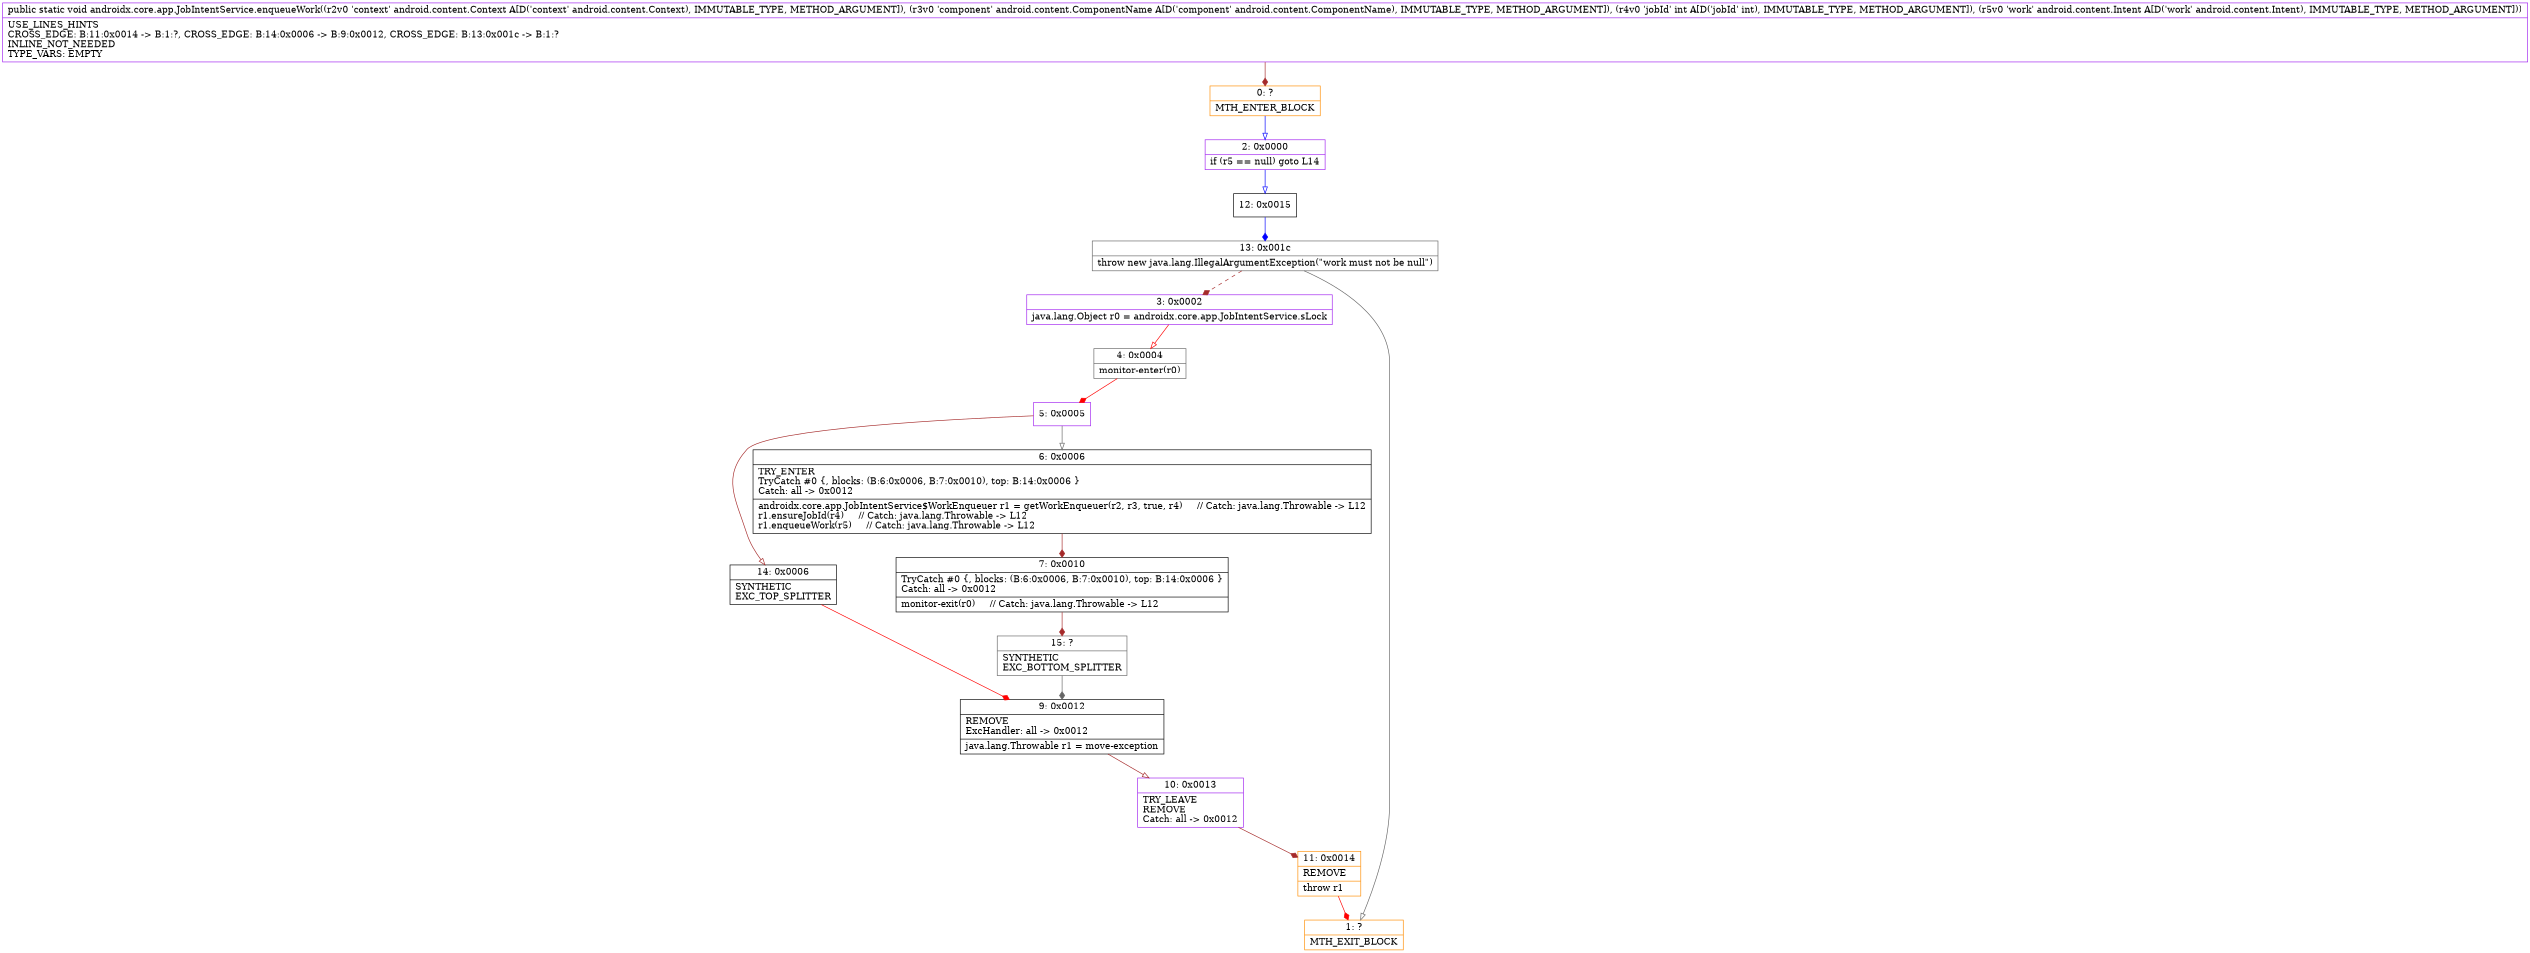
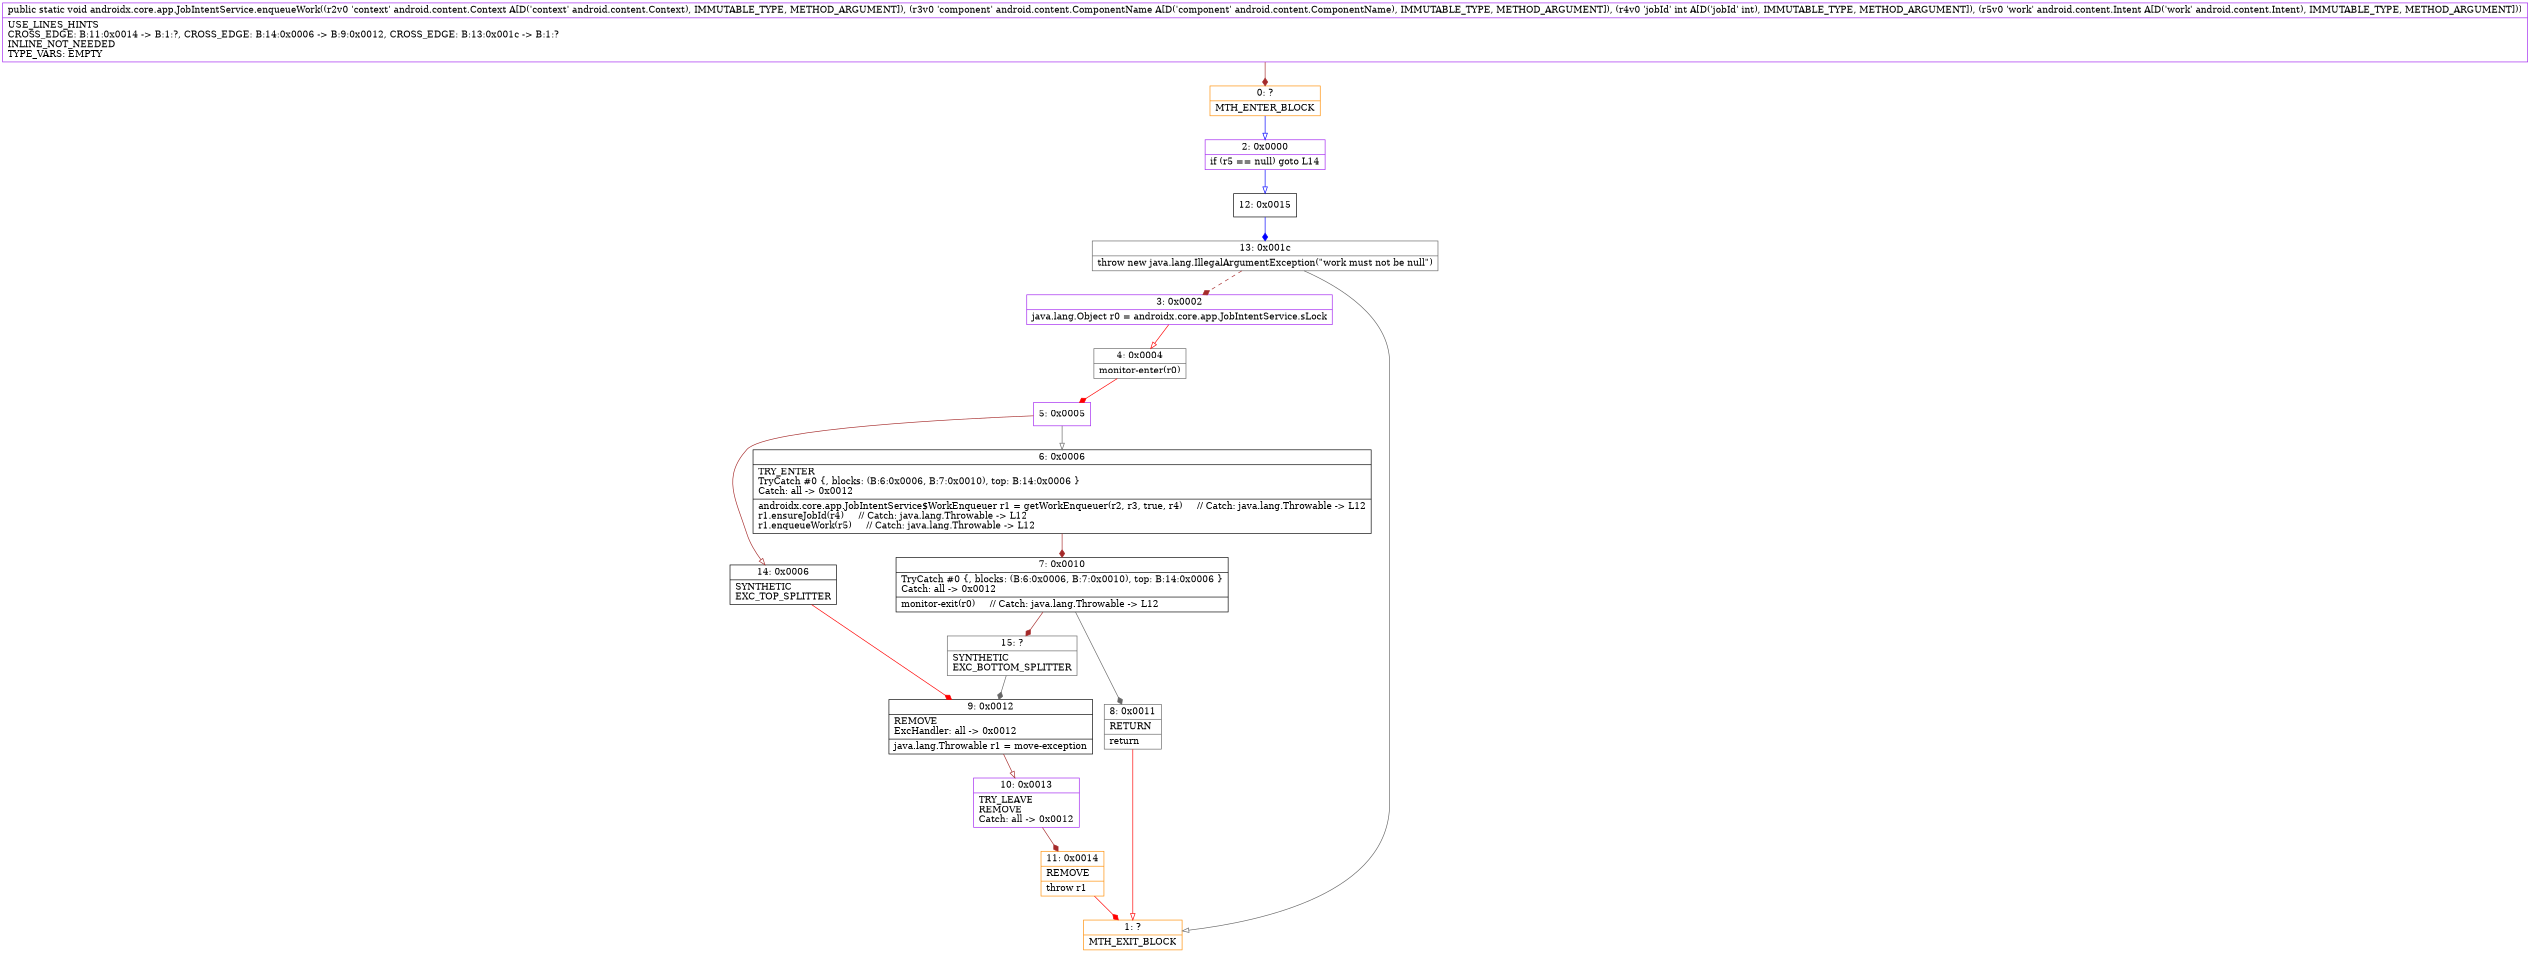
  digraph {
    node [color=purple shape=record]
    edge [arrowhead=diamond color=brown]
    n1 [color=darkorange label="{0\:\ ?|MTH_ENTER_BLOCK\l}"]
    n2 [label="{2\:\ 0x0000|if (r5 == null) goto L14\l}"]
    n3 [color=black label="{12\:\ 0x0015}"]
    n4 [label="{3\:\ 0x0002|java.lang.Object r0 = androidx.core.app.JobIntentService.sLock\l}"]
    n5 [color=gray40 label="{4\:\ 0x0004|monitor\-enter(r0)\l}"]
    n6 [color=gray40 label="{13\:\ 0x001c|throw new java.lang.IllegalArgumentException(\"work must not be null\")\l}"]
    n7 [label="{5\:\ 0x0005}"]
    n8 [color=black label="{14\:\ 0x0006|SYNTHETIC\lEXC_TOP_SPLITTER\l}"]
    n9 [color=black label="{6\:\ 0x0006|TRY_ENTER\lTryCatch #0 \{, blocks: (B:6:0x0006, B:7:0x0010), top: B:14:0x0006 \}\lCatch: all \-\> 0x0012\l|androidx.core.app.JobIntentService$WorkEnqueuer r1 = getWorkEnqueuer(r2, r3, true, r4)     \/\/ Catch: java.lang.Throwable \-\> L12\lr1.ensureJobId(r4)     \/\/ Catch: java.lang.Throwable \-\> L12\lr1.enqueueWork(r5)     \/\/ Catch: java.lang.Throwable \-\> L12\l}"]
    n10 [color=black label="{9\:\ 0x0012|REMOVE\lExcHandler: all \-\> 0x0012\l|java.lang.Throwable r1 = move\-exception\l}"]
    n11 [color=black label="{7\:\ 0x0010|TryCatch #0 \{, blocks: (B:6:0x0006, B:7:0x0010), top: B:14:0x0006 \}\lCatch: all \-\> 0x0012\l|monitor\-exit(r0)     \/\/ Catch: java.lang.Throwable \-\> L12\l}"]
    n12 [label="{10\:\ 0x0013|TRY_LEAVE\lREMOVE\lCatch: all \-\> 0x0012\l}"]
+   n13 [color=gray40 label="{8\:\ 0x0011|RETURN\l|return\l}"]
    n14 [color=gray40 label="{15\:\ ?|SYNTHETIC\lEXC_BOTTOM_SPLITTER\l}"]
    n15 [color=darkorange label="{1\:\ ?|MTH_EXIT_BLOCK\l}"]
    n16 [color=darkorange label="{11\:\ 0x0014|REMOVE\l|throw r1\l}"]
    n17 [label="{public static void androidx.core.app.JobIntentService.enqueueWork((r2v0 'context' android.content.Context A[D('context' android.content.Context), IMMUTABLE_TYPE, METHOD_ARGUMENT]), (r3v0 'component' android.content.ComponentName A[D('component' android.content.ComponentName), IMMUTABLE_TYPE, METHOD_ARGUMENT]), (r4v0 'jobId' int A[D('jobId' int), IMMUTABLE_TYPE, METHOD_ARGUMENT]), (r5v0 'work' android.content.Intent A[D('work' android.content.Intent), IMMUTABLE_TYPE, METHOD_ARGUMENT]))  | USE_LINES_HINTS\lCROSS_EDGE: B:11:0x0014 \-\> B:1:?, CROSS_EDGE: B:14:0x0006 \-\> B:9:0x0012, CROSS_EDGE: B:13:0x001c \-\> B:1:?\lINLINE_NOT_NEEDED\lTYPE_VARS: EMPTY\l}"]
    n1 -> n2 [arrowhead=onormal color=blue]
    n2 -> n3 [arrowhead=onormal color=blue]
    n3 -> n6 [color=blue]
    n4 -> n5 [arrowhead=onormal color=red]
    n5 -> n7 [color=red]
    n6 -> n4 [style=dashed]
    n6 -> n15 [arrowhead=onormal color=gray40]
    n7 -> n8 [arrowhead=onormal]
    n7 -> n9 [arrowhead=onormal color=gray40]
    n8 -> n10 [color=red]
    n9 -> n11
    n10 -> n12 [arrowhead=onormal]
+   n11 -> n13 [color=gray40]
    n11 -> n14
    n12 -> n16
+   n13 -> n15 [arrowhead=onormal color=red]
    n14 -> n10 [color=gray40]
    n16 -> n15 [color=red]
    n17 -> n1
  }
